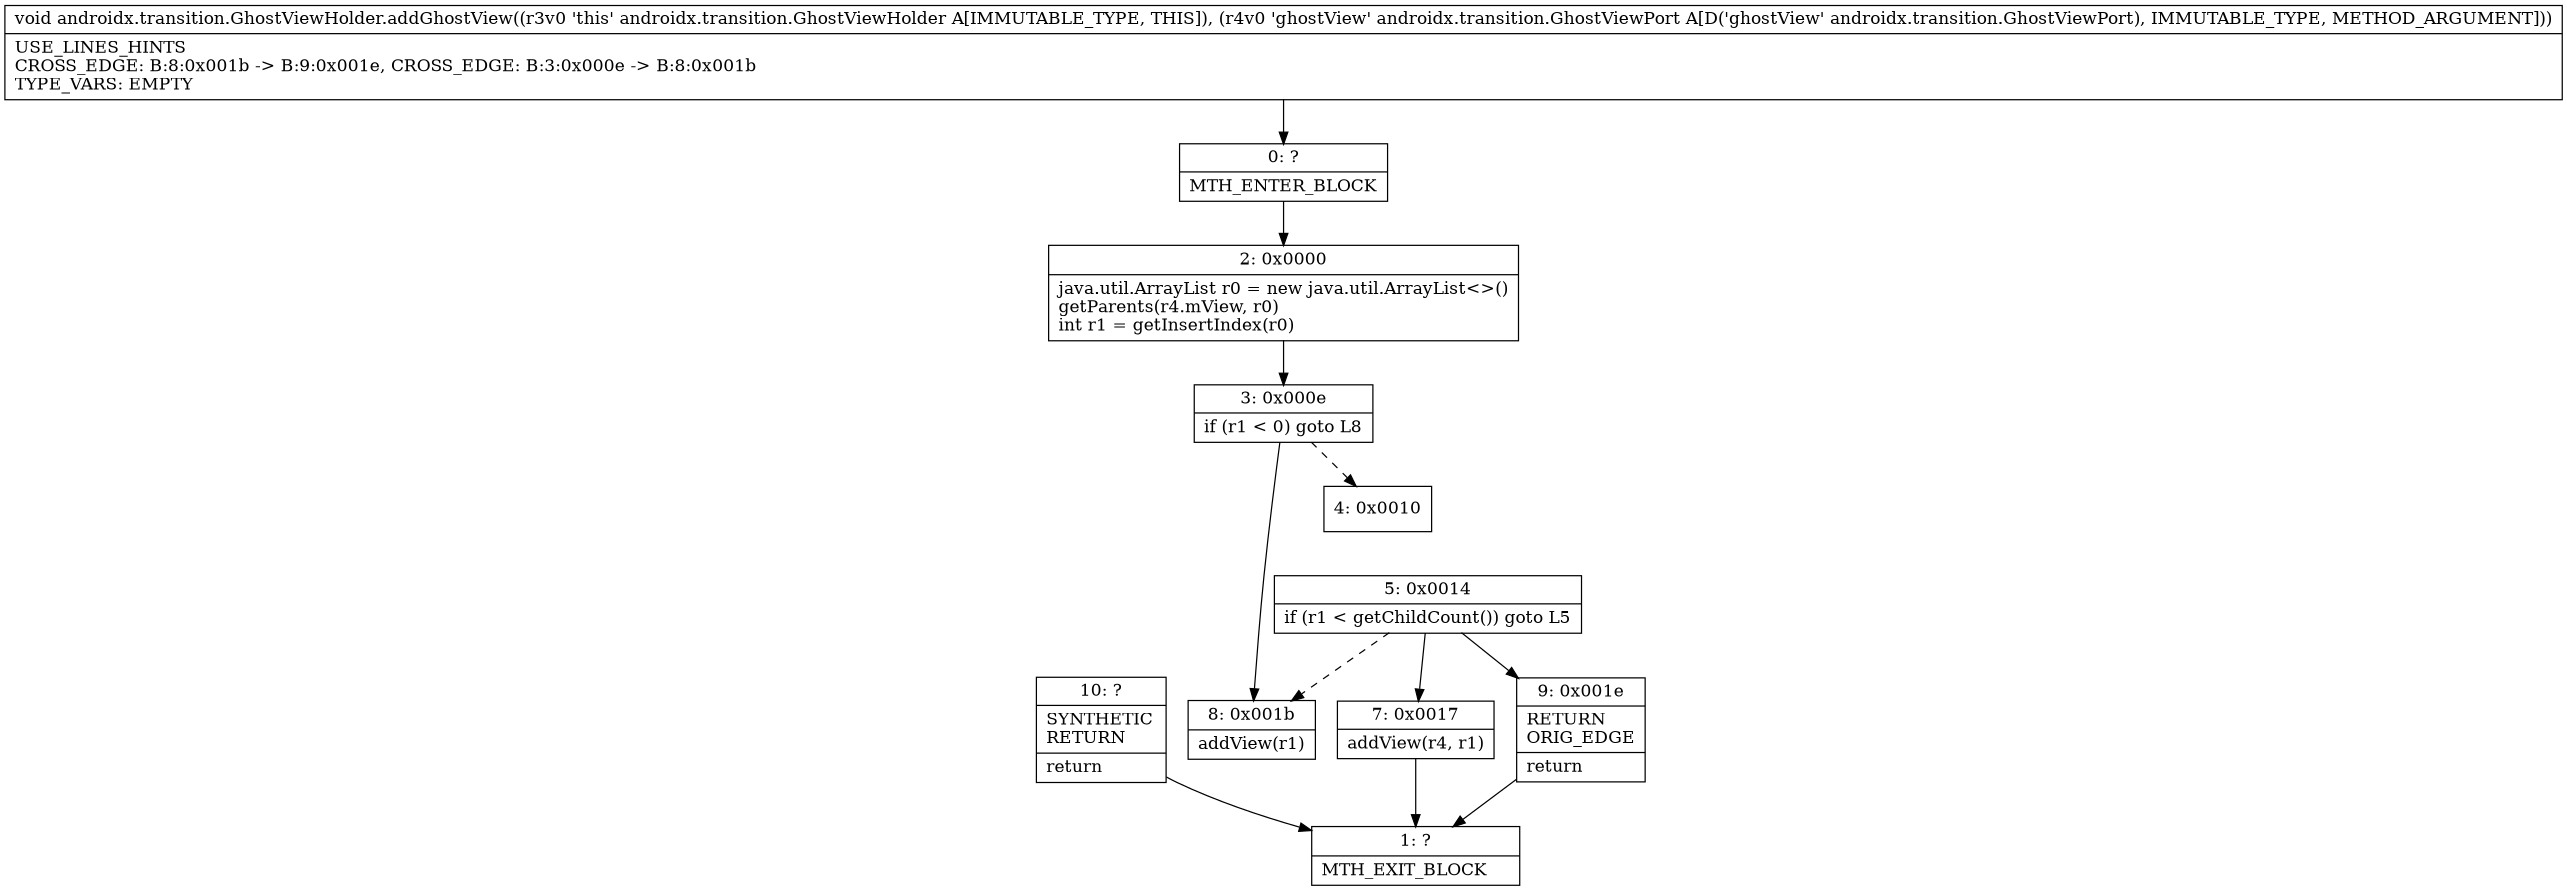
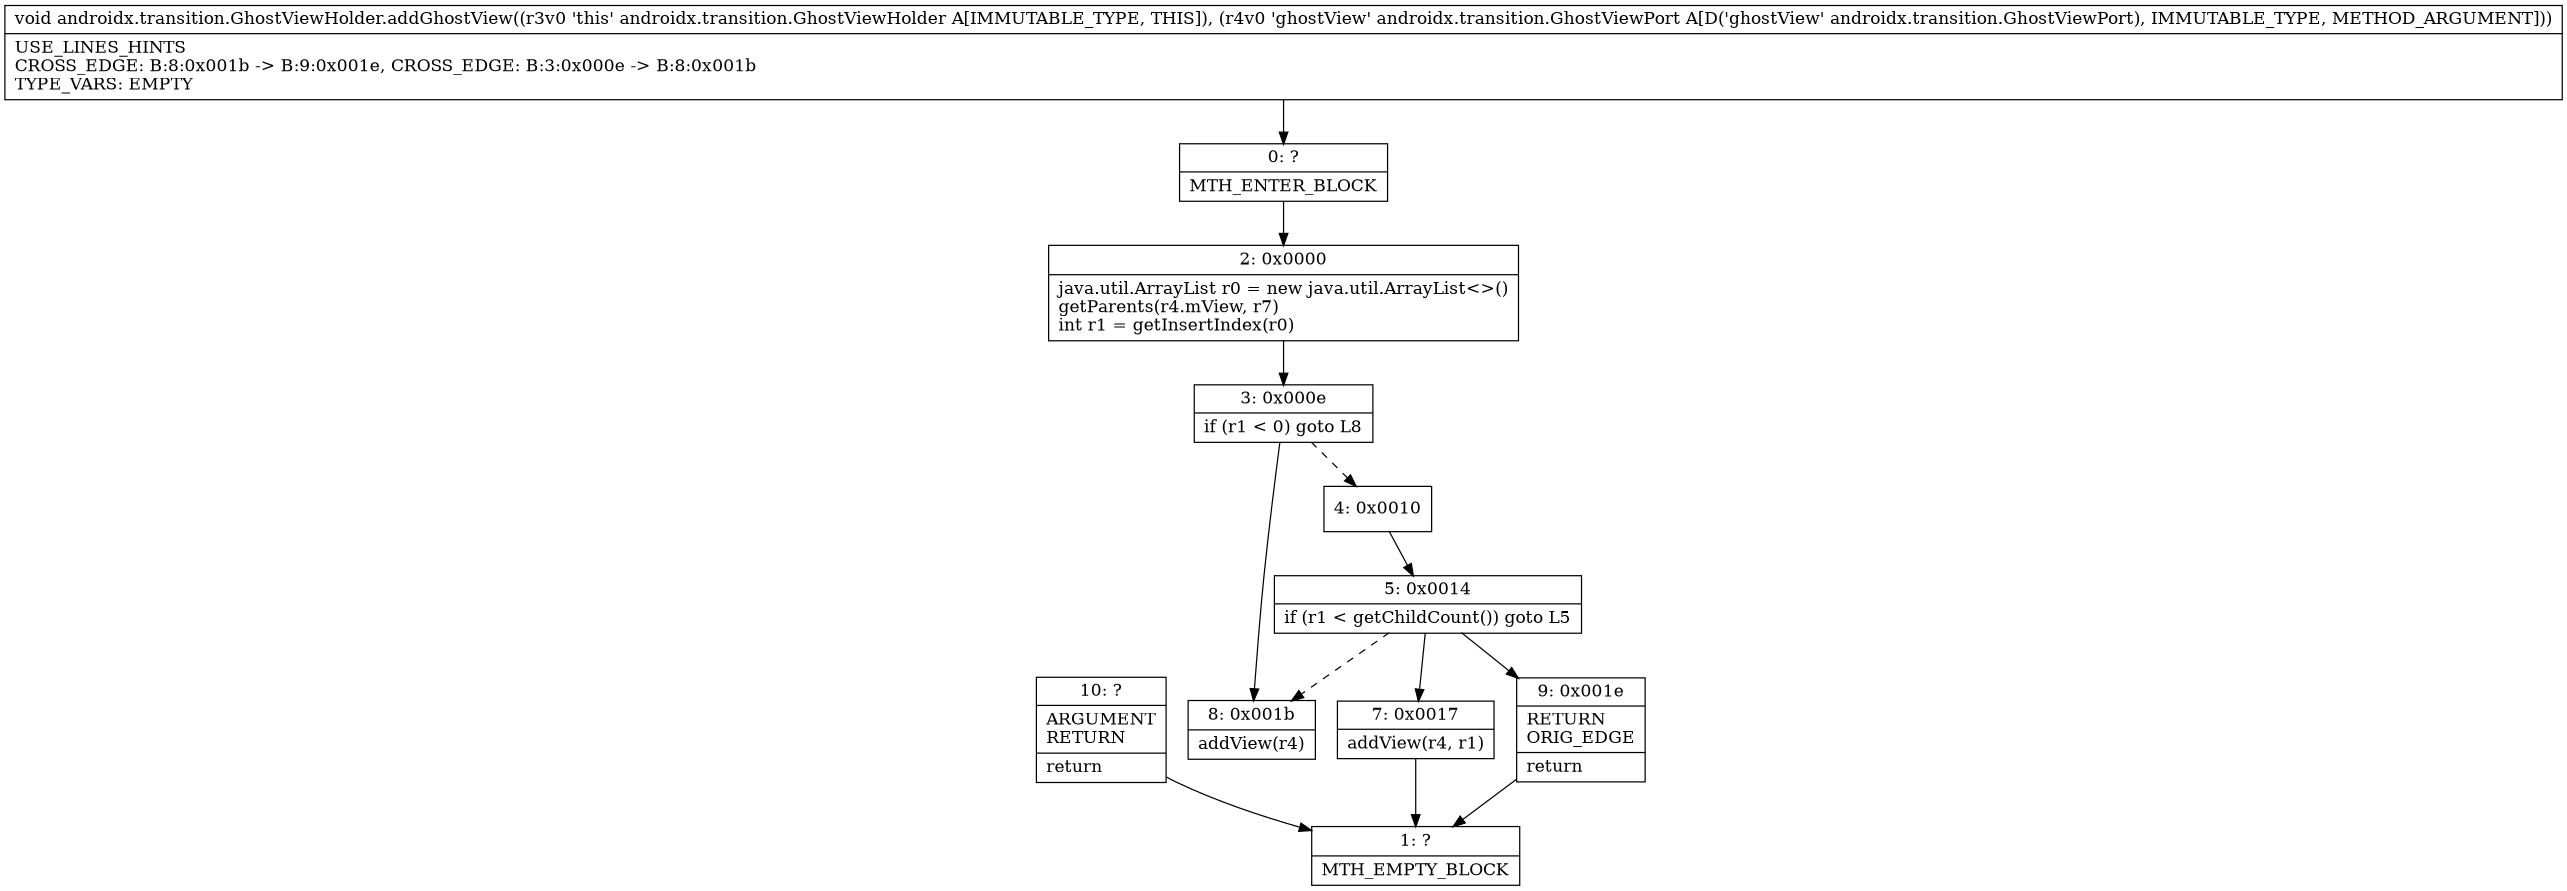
  digraph {
    node [shape=record]
    n1 [label="{0\:\ ?|MTH_ENTER_BLOCK\l}"]
-   n2 [label="{2\:\ 0x0000|java.util.ArrayList r0 = new java.util.ArrayList\<\>()\lgetParents(r4.mView, r0)\lint r1 = getInsertIndex(r0)\l}"]
+   n2 [label="{2\:\ 0x0000|java.util.ArrayList r0 = new java.util.ArrayList\<\>()\lgetParents(r4.mView, r7)\lint r1 = getInsertIndex(r0)\l}"]
    n3 [label="{3\:\ 0x000e|if (r1 \< 0) goto L8\l}"]
    n4 [label="{4\:\ 0x0010}"]
-   n5 [label="{8\:\ 0x001b|addView(r1)\l}"]
+   n5 [label="{8\:\ 0x001b|addView(r4)\l}"]
    n6 [label="{5\:\ 0x0014|if (r1 \< getChildCount()) goto L5\l}"]
    n7 [label="{7\:\ 0x0017|addView(r4, r1)\l}"]
    n8 [label="{9\:\ 0x001e|RETURN\lORIG_EDGE\l|return\l}"]
-   n9 [label="{1\:\ ?|MTH_EXIT_BLOCK\l}"]
-   n10 [label="{10\:\ ?|SYNTHETIC\lRETURN\l|return\l}"]
+   n9 [label="{1\:\ ?|MTH_EMPTY_BLOCK\l}"]
+   n10 [label="{10\:\ ?|ARGUMENT\lRETURN\l|return\l}"]
    n11 [label="{void androidx.transition.GhostViewHolder.addGhostView((r3v0 'this' androidx.transition.GhostViewHolder A[IMMUTABLE_TYPE, THIS]), (r4v0 'ghostView' androidx.transition.GhostViewPort A[D('ghostView' androidx.transition.GhostViewPort), IMMUTABLE_TYPE, METHOD_ARGUMENT]))  | USE_LINES_HINTS\lCROSS_EDGE: B:8:0x001b \-\> B:9:0x001e, CROSS_EDGE: B:3:0x000e \-\> B:8:0x001b\lTYPE_VARS: EMPTY\l}"]
    n1 -> n2
    n2 -> n3
    n3 -> n4 [style=dashed]
    n3 -> n5
+   n4 -> n6
    n6 -> n5 [style=dashed]
    n6 -> n7
    n6 -> n8
    n7 -> n9
    n8 -> n9
    n10 -> n9
    n11 -> n1
  }
